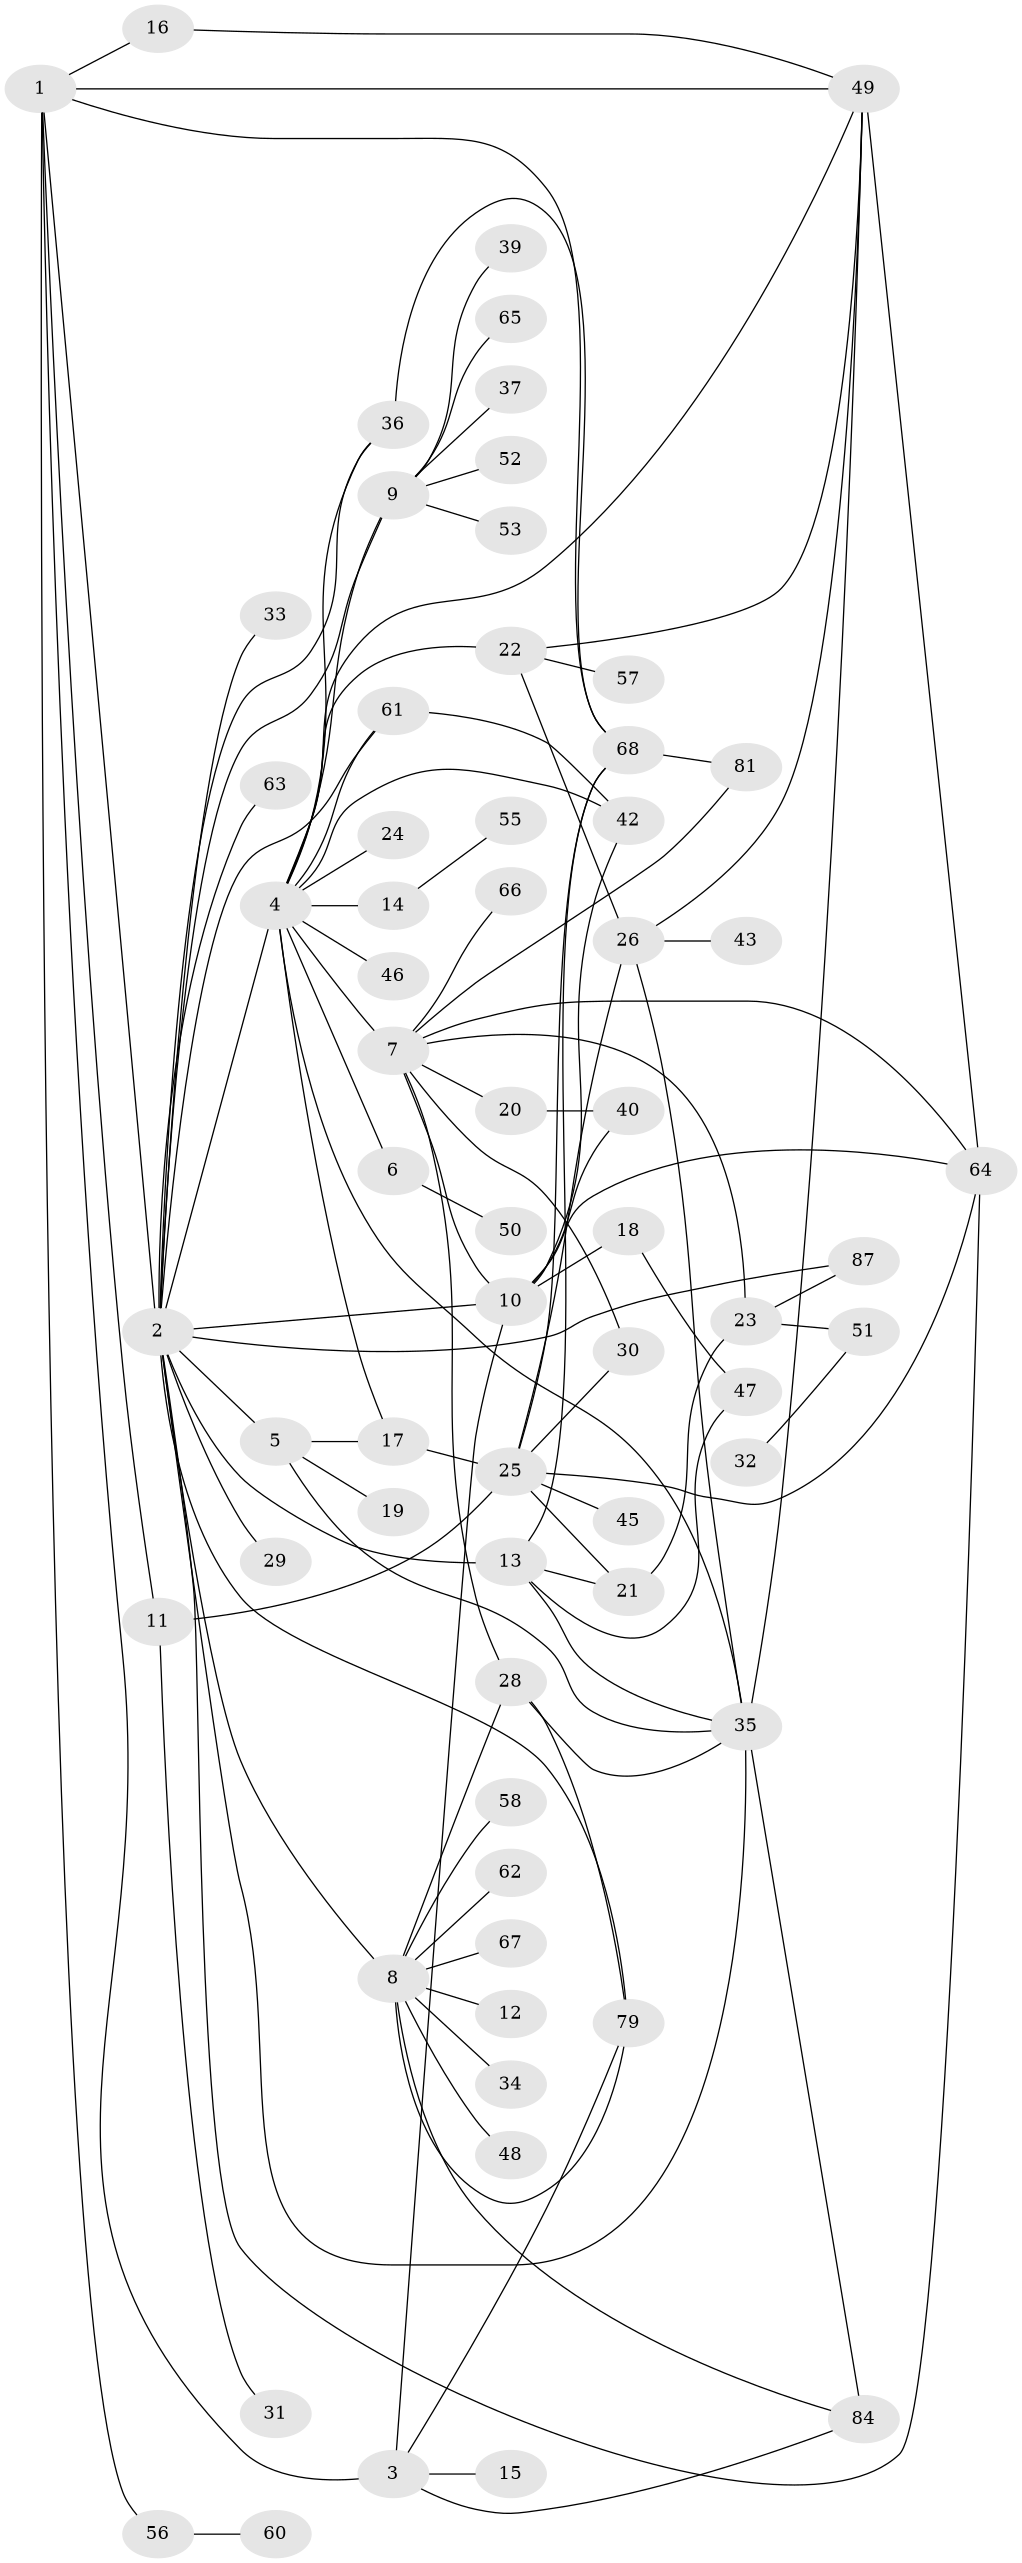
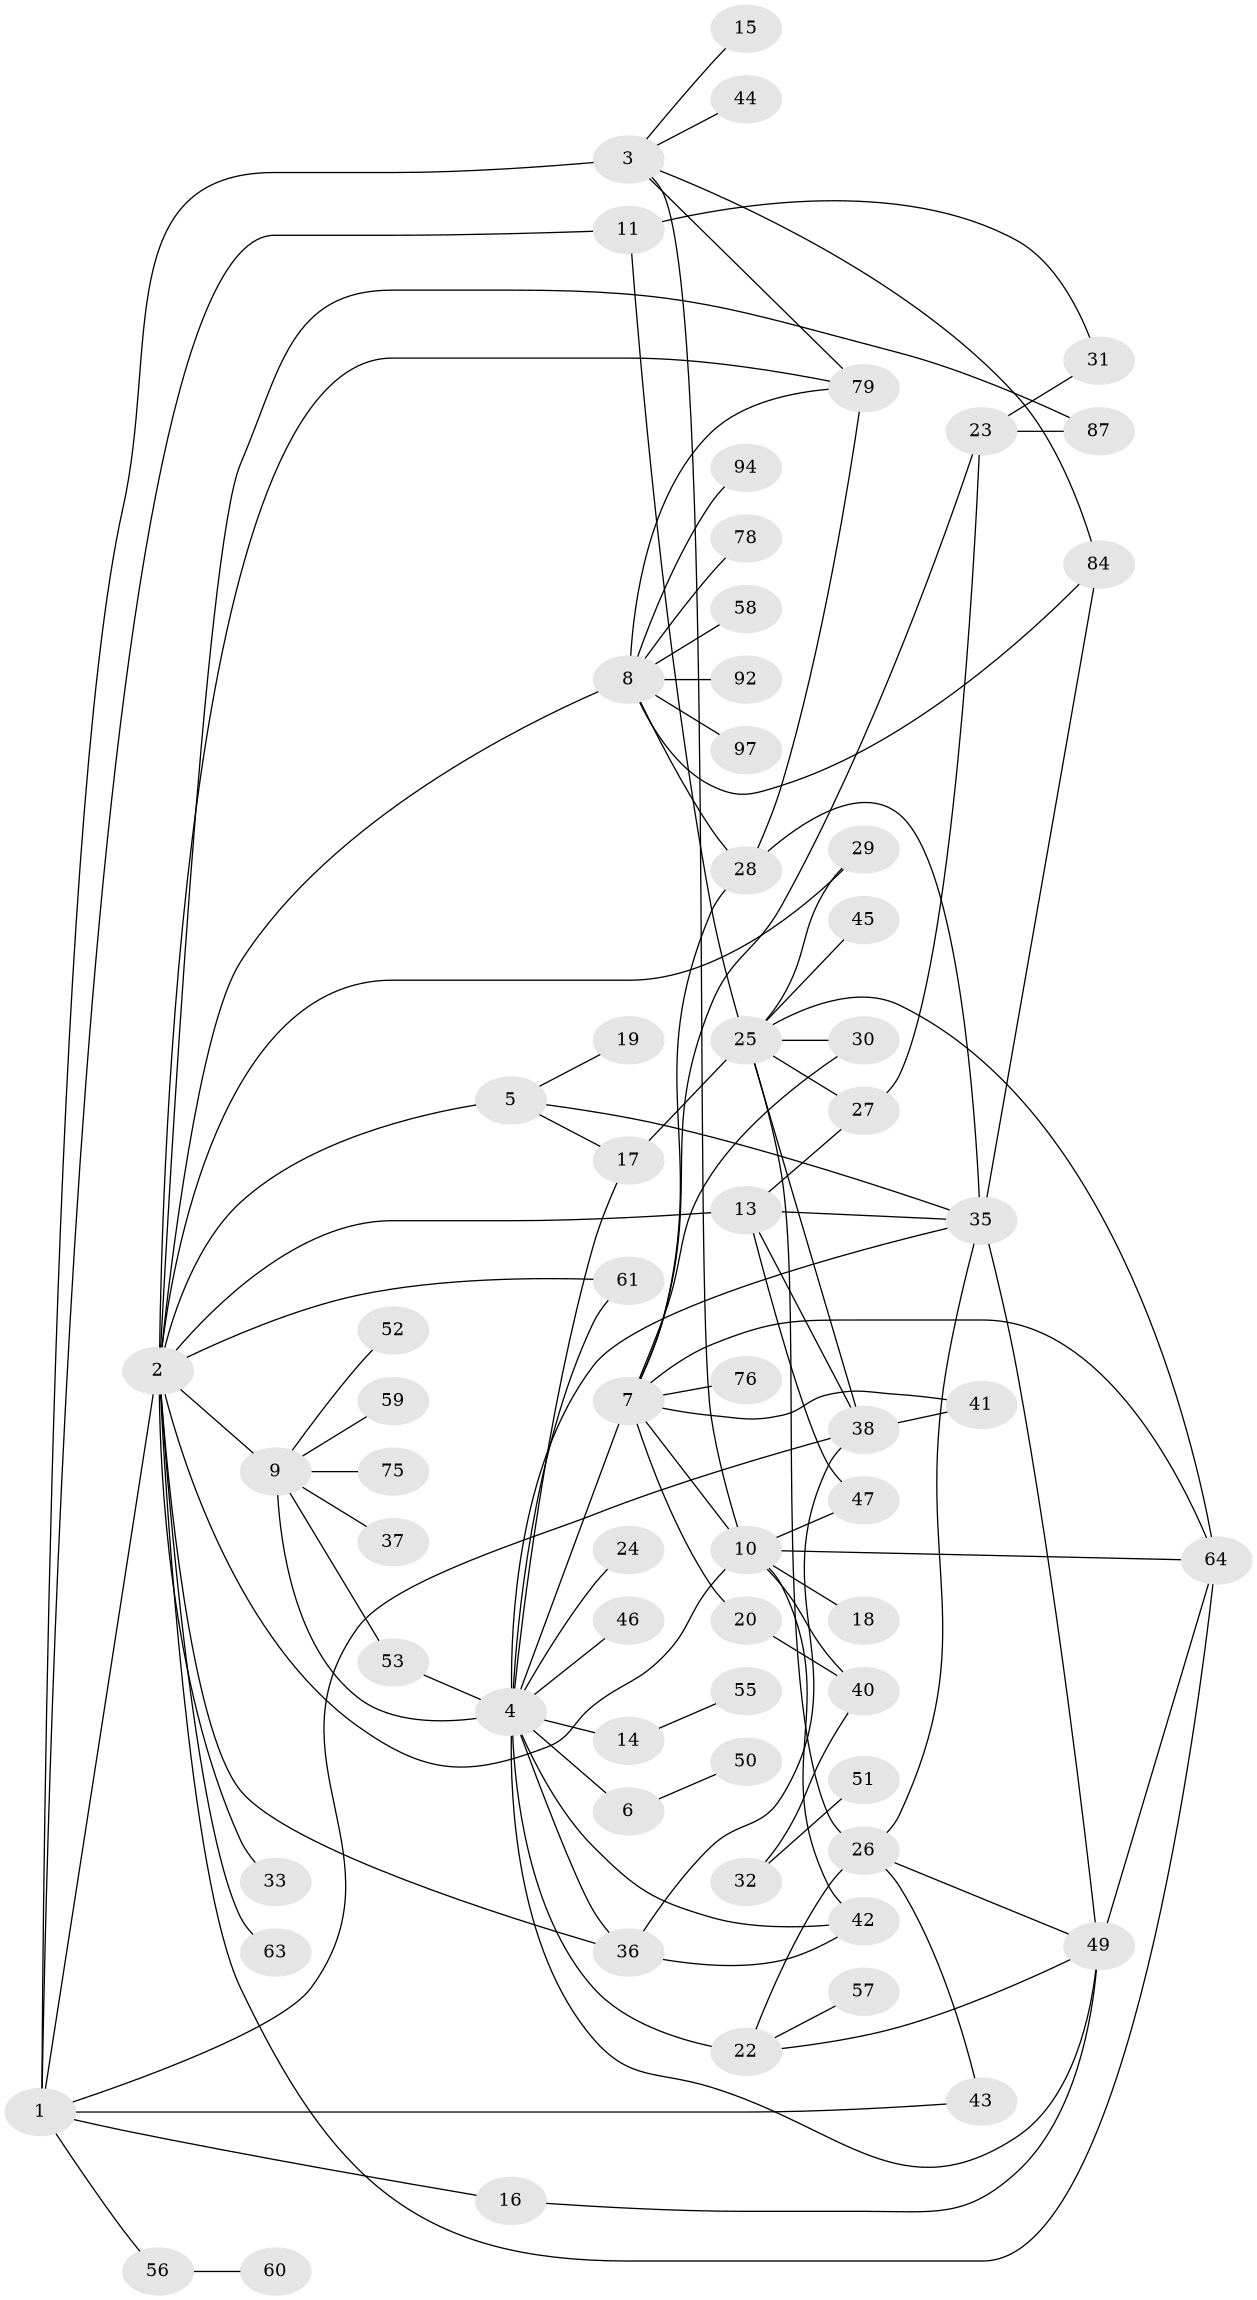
  graph {
    rankdir=LR
    node [color=gray90 style=filled]
    edge [weight=1.0]
    1
    2
    3
    11
    16
-   38 [label=68]
+   38
    43
    56
    4
    5
    8
    9
    10
    13
    n15 [label=87]
    29
    33
    35
    36
    n20 [label=79]
    61
    63
    64
    15
+   44
    n26 [label=84]
    25
    31
    49
-   41 [label=81]
+   41
    60
    6
    7
    14
    17
    22
    24
    42
    46
    19
    28
-   12
-   34
-   48
+   34 [label=94]
+   48 [label=78]
    58
-   62
-   67
+   62 [label=92]
+   67 [label=97]
    37
    52
    53
-   59 [label=39]
-   65
+   59
+   65 [label=75]
    18
    40
    47
-   21
+   21 [label=27]
    50
    20
    23
    30
-   66
+   66 [label=76]
    55
    26
    57
    45
    32
    51
    1 -- 2
    1 -- 3
    1 -- 11
    1 -- 16
    1 -- 38
-   1 -- 49 [weight=6.0]
+   1 -- 43 [weight=6.0]
    1 -- 56
-   2 -- 4
+   53 -- 4
    2 -- 5
    2 -- 8
    2 -- 9
    2 -- 10
    2 -- 13
    2 -- n15
    2 -- 29
    2 -- 33
-   2 -- 35
    2 -- 36
    2 -- n20
    2 -- 61
    2 -- 63
    2 -- 64
    3 -- 10
    3 -- n20
    3 -- 15
+   3 -- 44
    3 -- n26 [weight=2.0]
    11 -- 25
    11 -- 31
    16 -- 49
    38 -- 41
    56 -- 60
    4 -- 9
    4 -- 35
    4 -- 36
    4 -- 61
    4 -- 49
    4 -- 6
    4 -- 7
    4 -- 14 [weight=4.0]
    4 -- 17
    4 -- 22
    4 -- 24
    4 -- 42
    4 -- 46
    5 -- 35
    5 -- 17
    5 -- 19 [weight=2.0]
    8 -- n20
    8 -- n26
    8 -- 28
-   8 -- 12
    8 -- 34
    8 -- 48
    8 -- 58
    8 -- 62
    8 -- 67
    9 -- 37
    9 -- 52
    9 -- 53
    9 -- 59
    9 -- 65
    10 -- 64
    10 -- 42
    10 -- 18
    10 -- 40 [weight=2.0]
-   18 -- 47
+   10 -- 47
    13 -- 38
    13 -- 35
    13 -- 47 [weight=2.0]
    13 -- 21
    35 -- n26
    35 -- 49
    36 -- 38
-   61 -- 42
+   36 -- 42
    25 -- 38
+   25 -- 29
    25 -- 64
    25 -- 21
    25 -- 30
    25 -- 26
    25 -- 45
    49 -- 64
    6 -- 50
    7 -- 10
    7 -- 64
    7 -- 41
    7 -- 28
    7 -- 20
    7 -- 23
    7 -- 30
    7 -- 66
    14 -- 55
    17 -- 25
    22 -- 49
    22 -- 26
    22 -- 57
    28 -- 35
    28 -- n20
    21 -- 23
    20 -- 40
    23 -- n15
-   23 -- 51 [weight=2.0]
+   23 -- 31 [weight=2.0]
    26 -- 43
    26 -- 35
    26 -- 49
+   32 -- 40
    32 -- 51
  }
